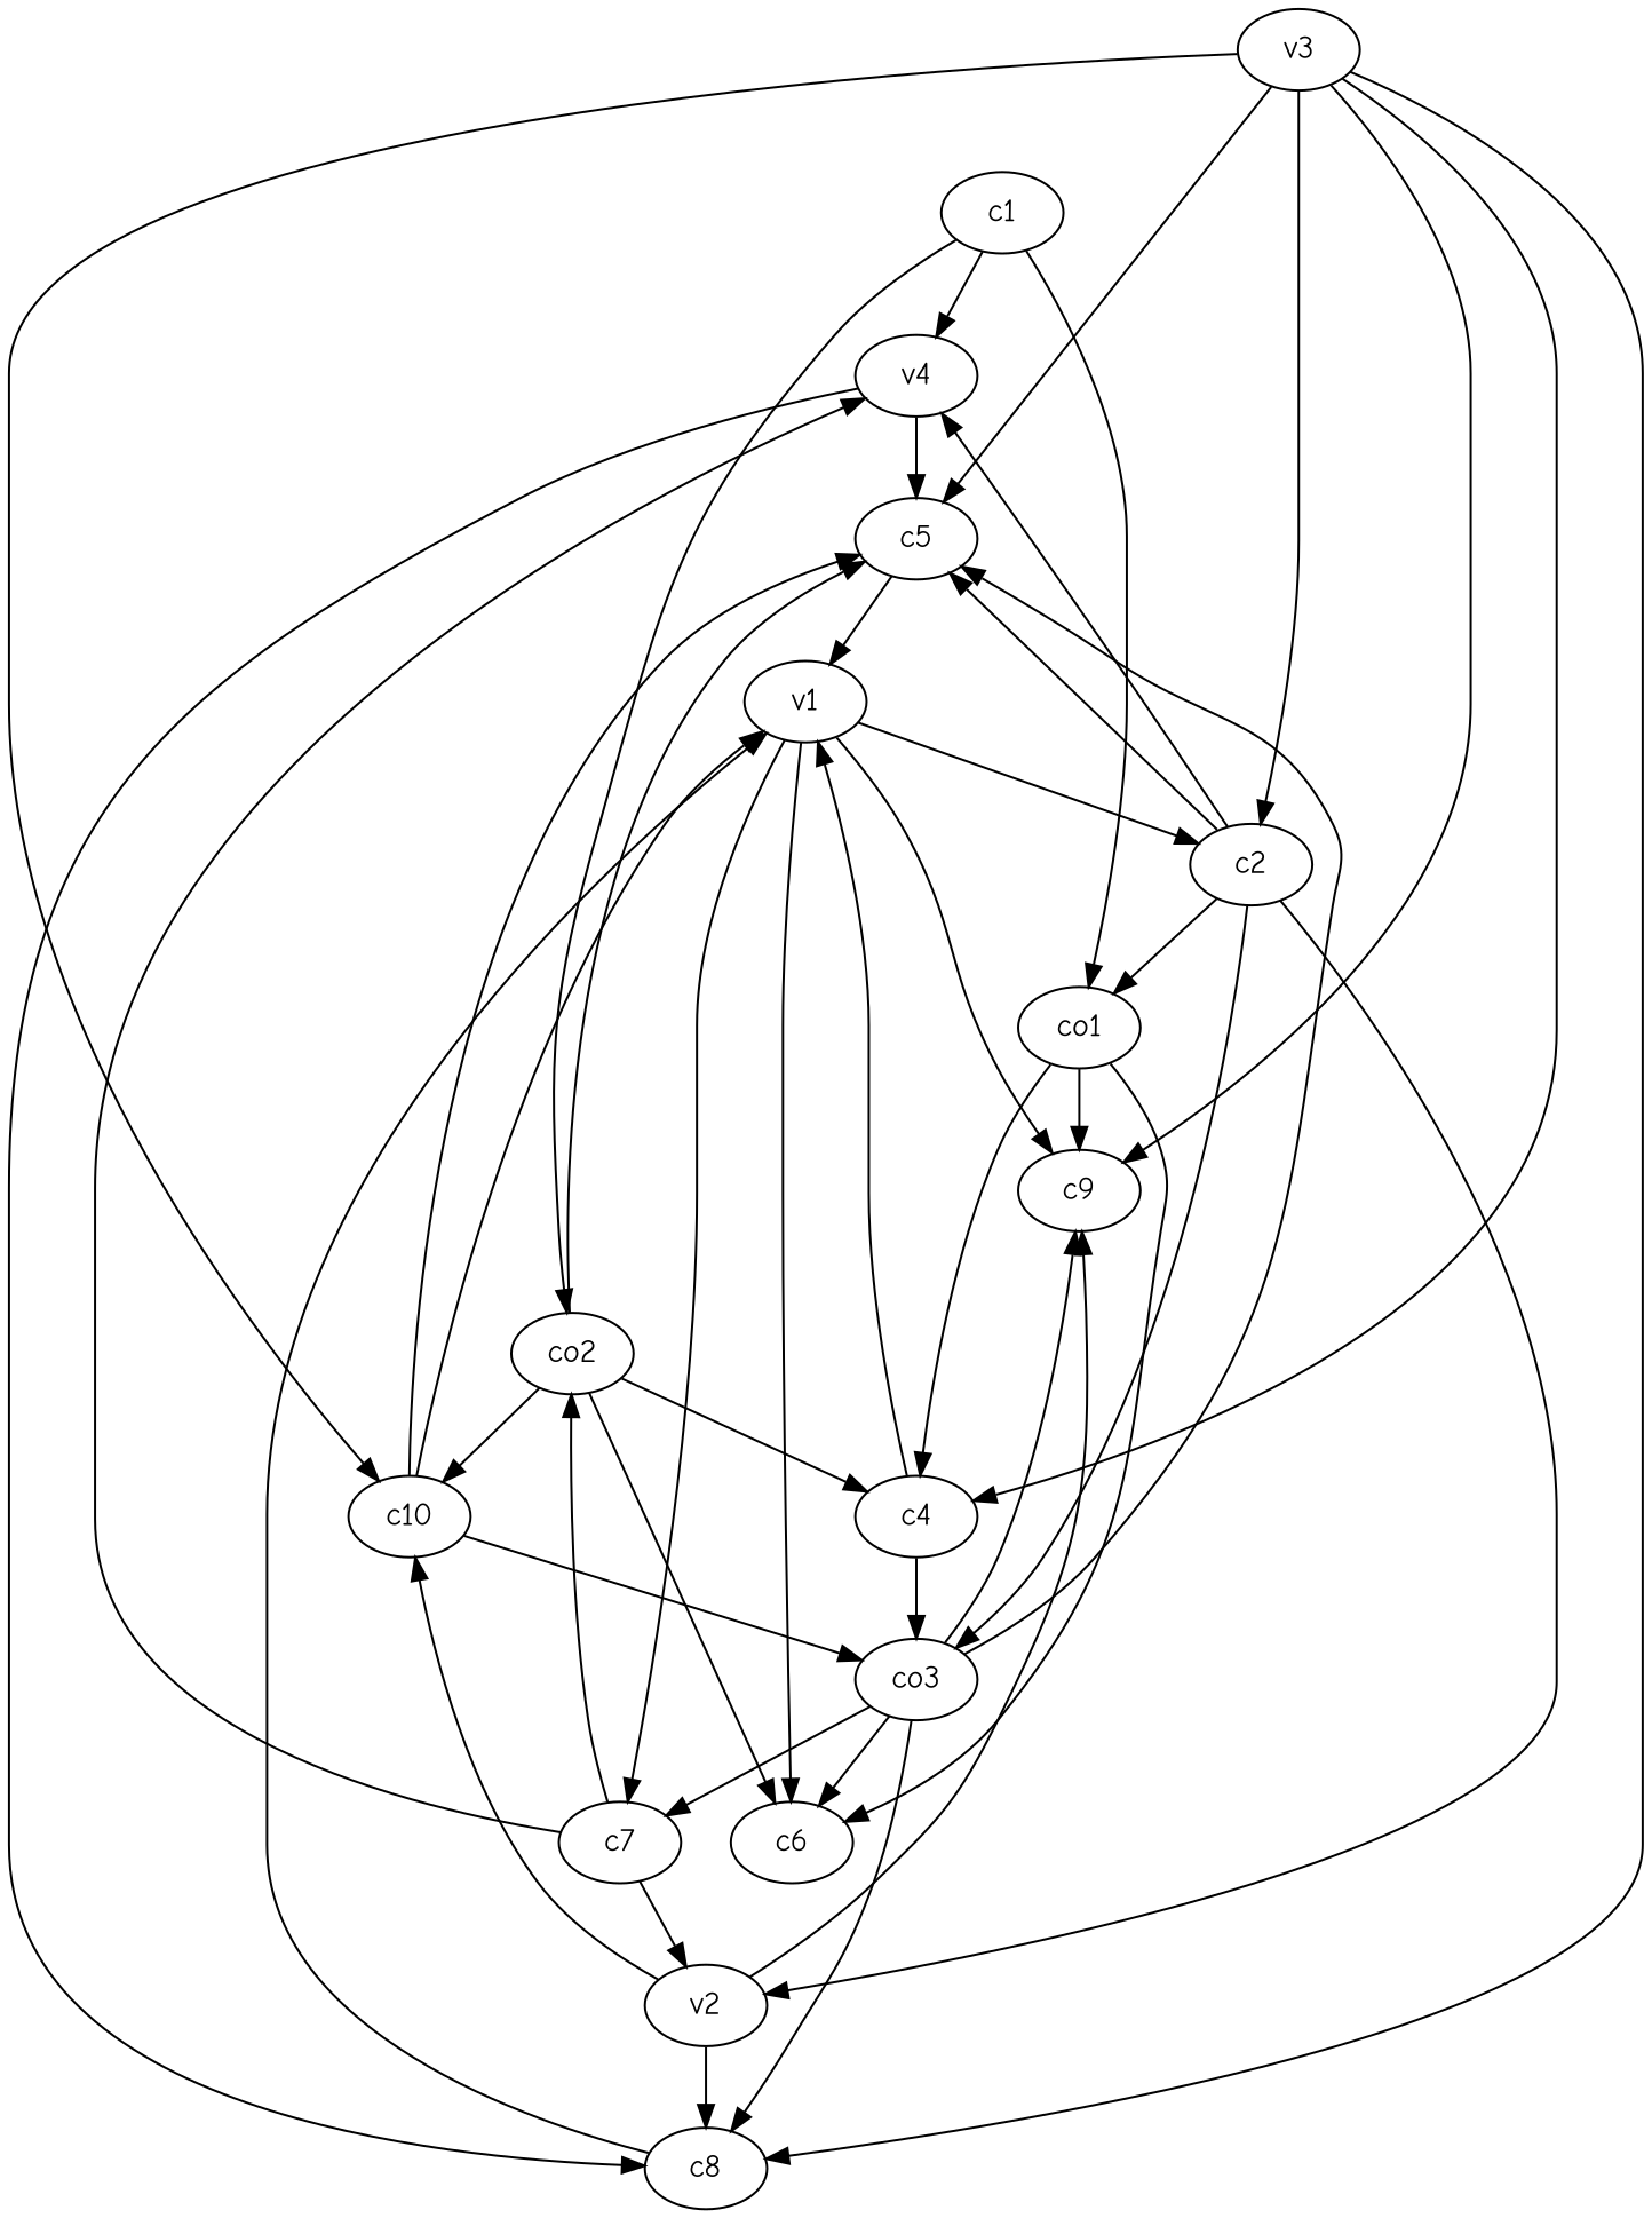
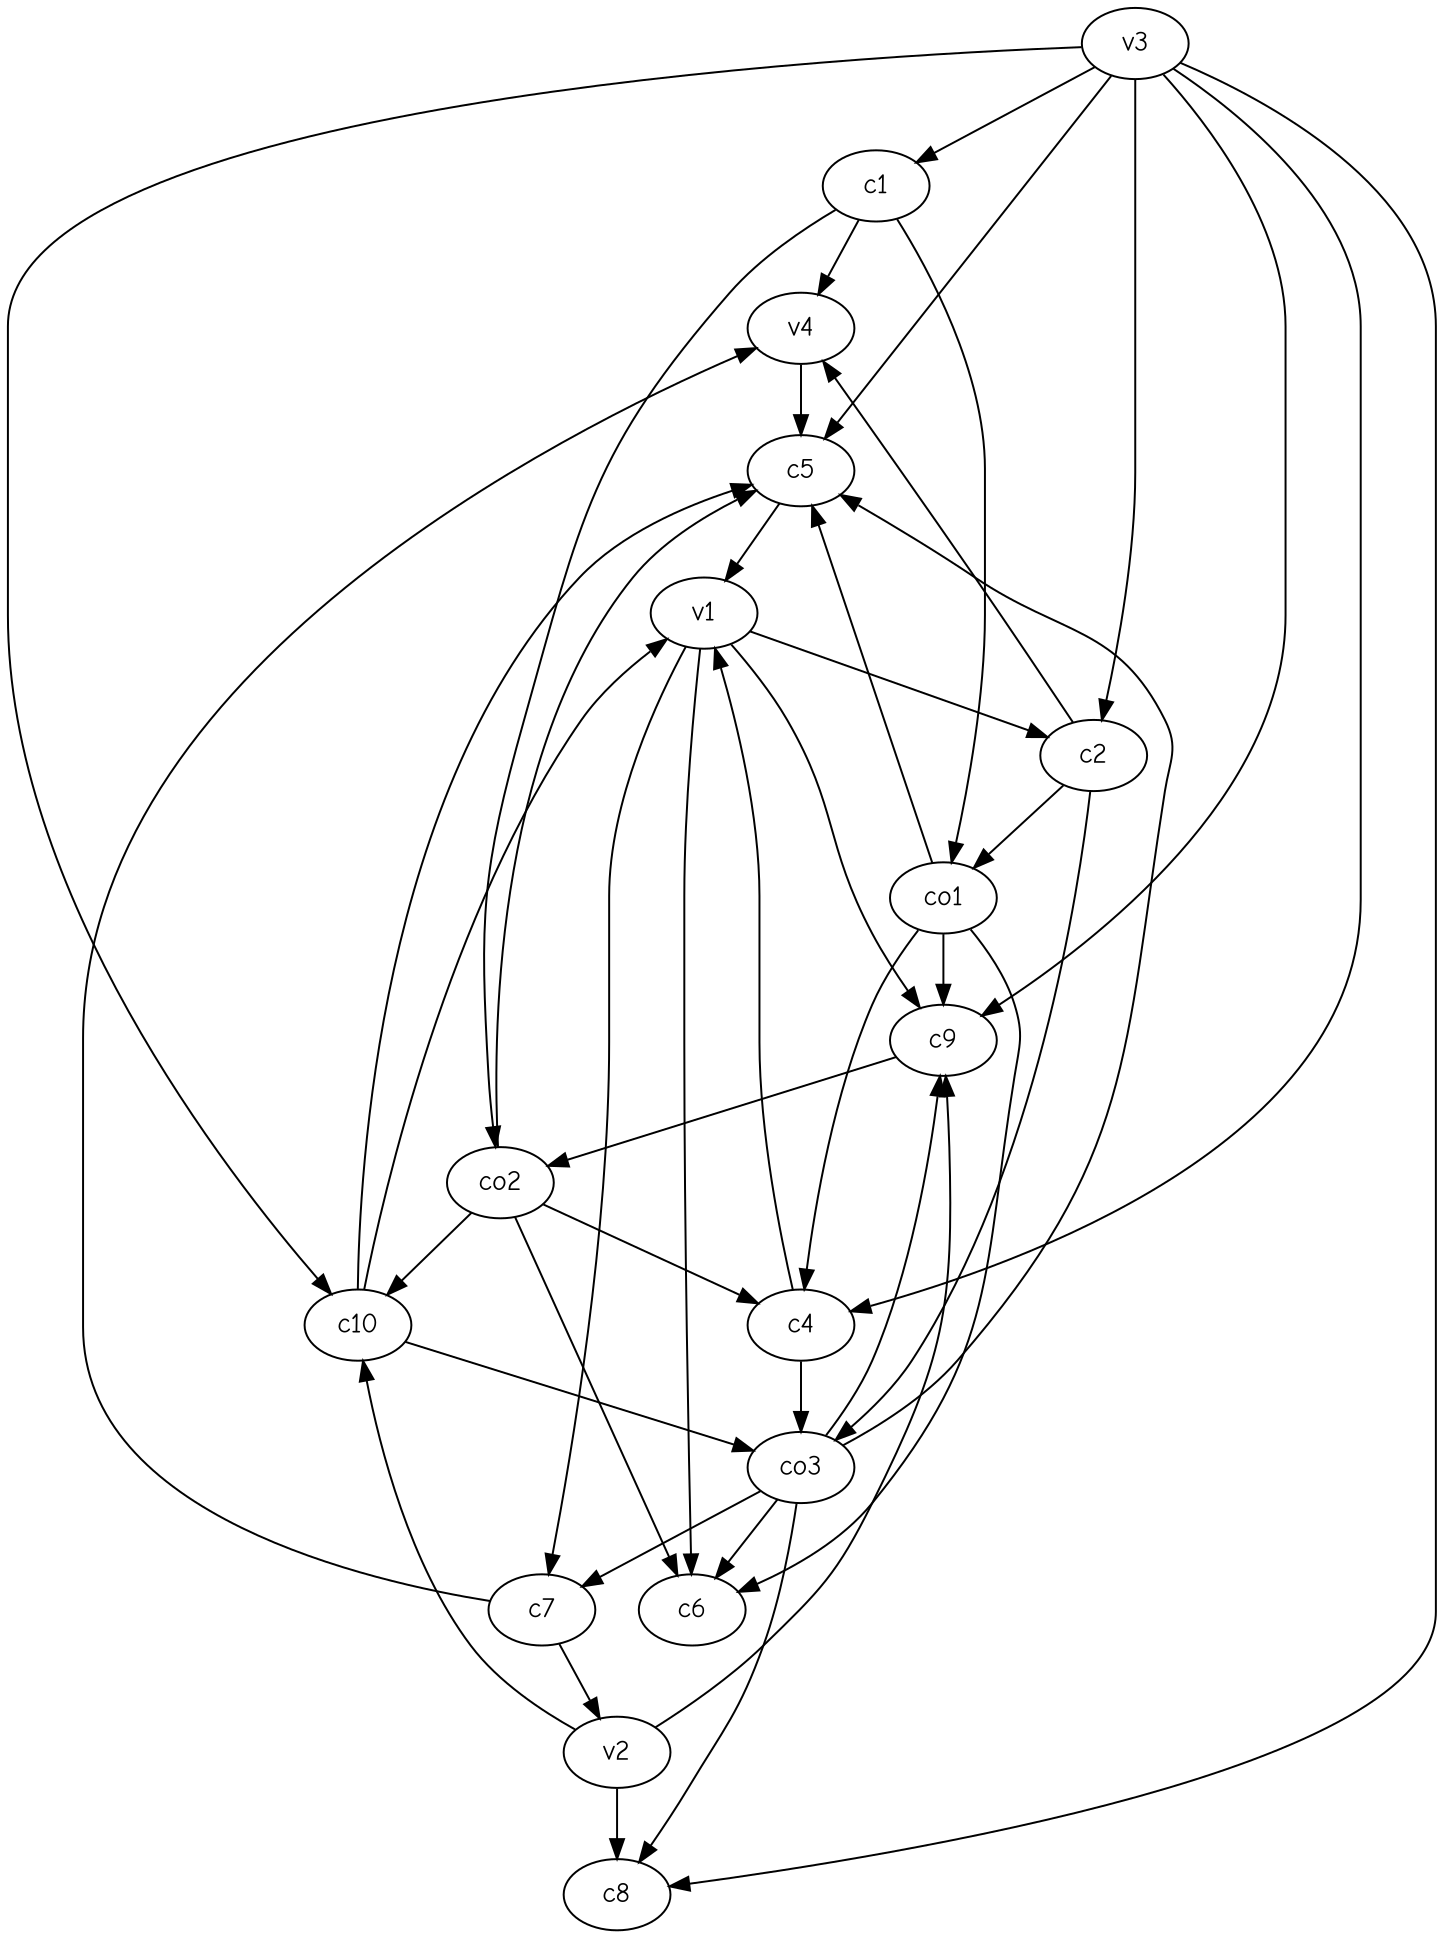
  strict digraph {
    fontname="Comic Neue"
    node [fontname="Comic Neue"]
    edge [fontname="Comic Neue" weight=1]
    c1
    v4
    co1
    co2
    c5
    c8
    c4
    c6
    c9
    c10
    c2
    v2
    co3
    c7
    v1
    v3
    c1 -> v4
    c1 -> co1
    c1 -> co2
    v4 -> c5
-   v4 -> c8
-   c2 -> c5
+   co1 -> c5
    co1 -> c4
    co1 -> c6
    co1 -> c9
    co2 -> c5
    co2 -> c4
    co2 -> c6
    co2 -> c10
    c5 -> v1
-   c8 -> v1
    c4 -> co3
    c4 -> v1
    c10 -> c5
    c10 -> co3
    c10 -> v1
    c2 -> v4
    c2 -> co1
-   c2 -> v2
    c2 -> co3
    v2 -> c8
    v2 -> c9
    v2 -> c10
    co3 -> c5
    co3 -> c8
    co3 -> c6
    co3 -> c9
    co3 -> c7
    c7 -> v4
-   c7 -> co2
+   c9 -> co2
    c7 -> v2
    v1 -> c6
    v1 -> c9
    v1 -> c2
    v1 -> c7
+   v3 -> c1
    v3 -> c5
    v3 -> c8
    v3 -> c4
    v3 -> c9
    v3 -> c10
    v3 -> c2
  }
